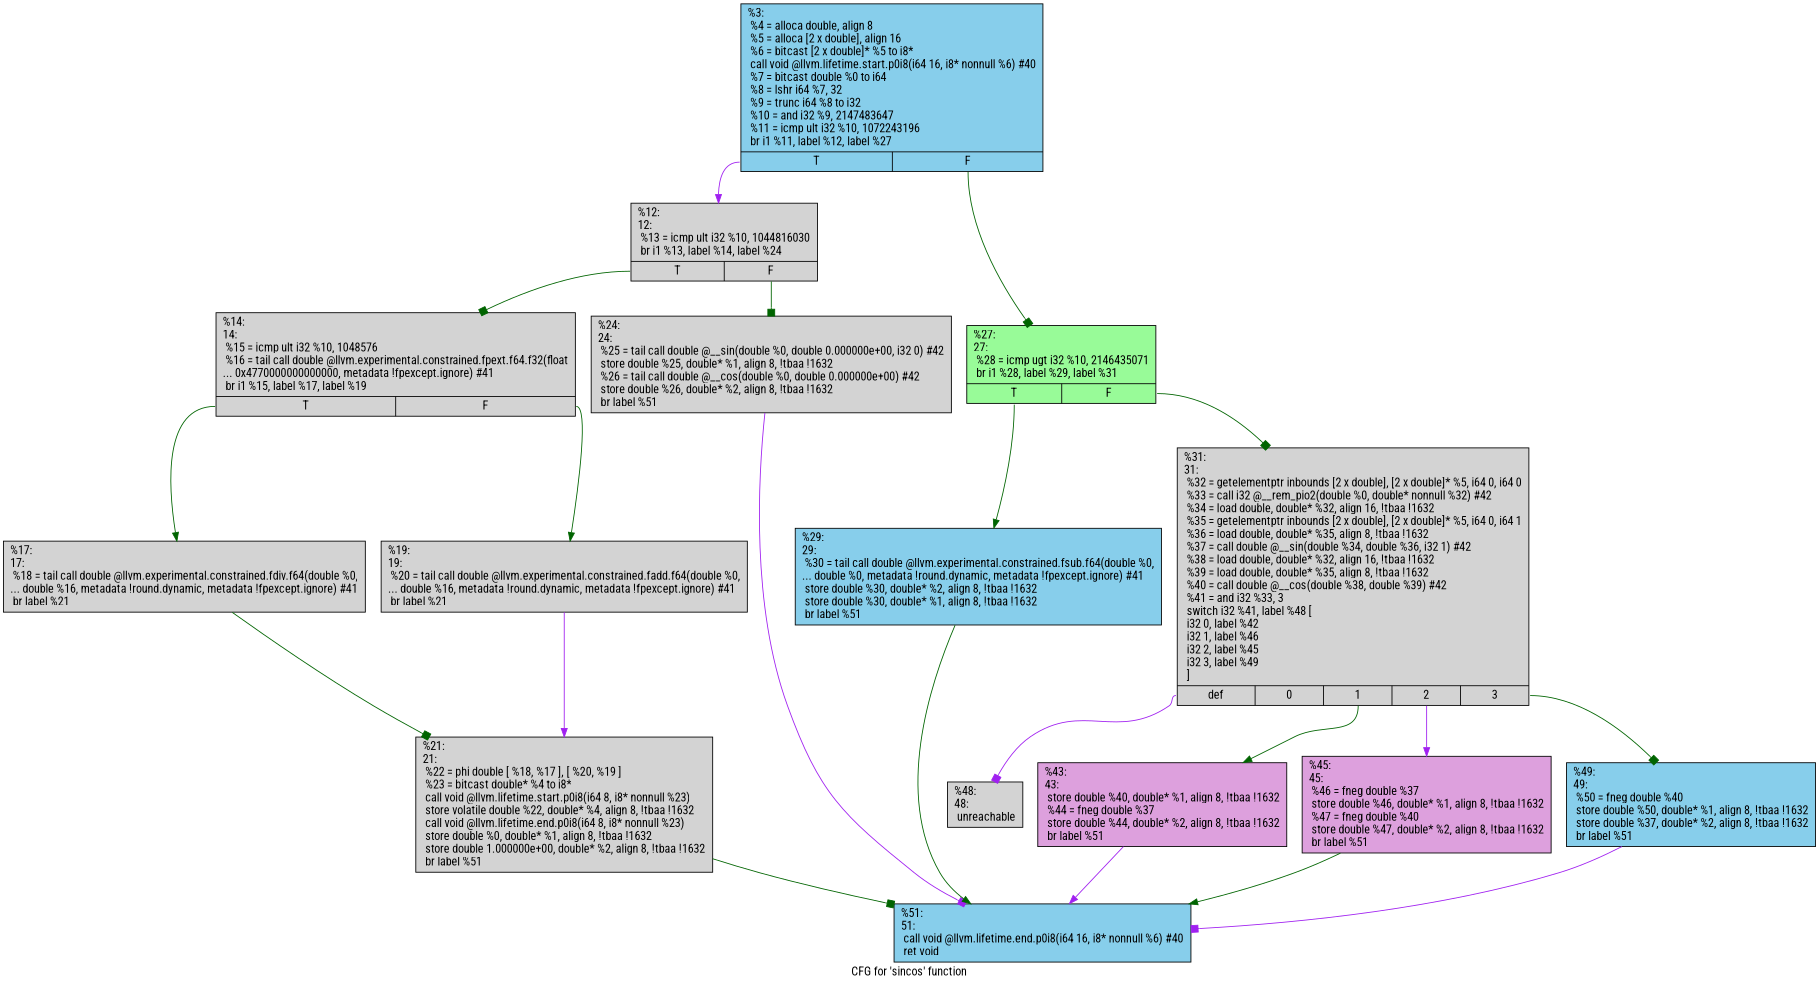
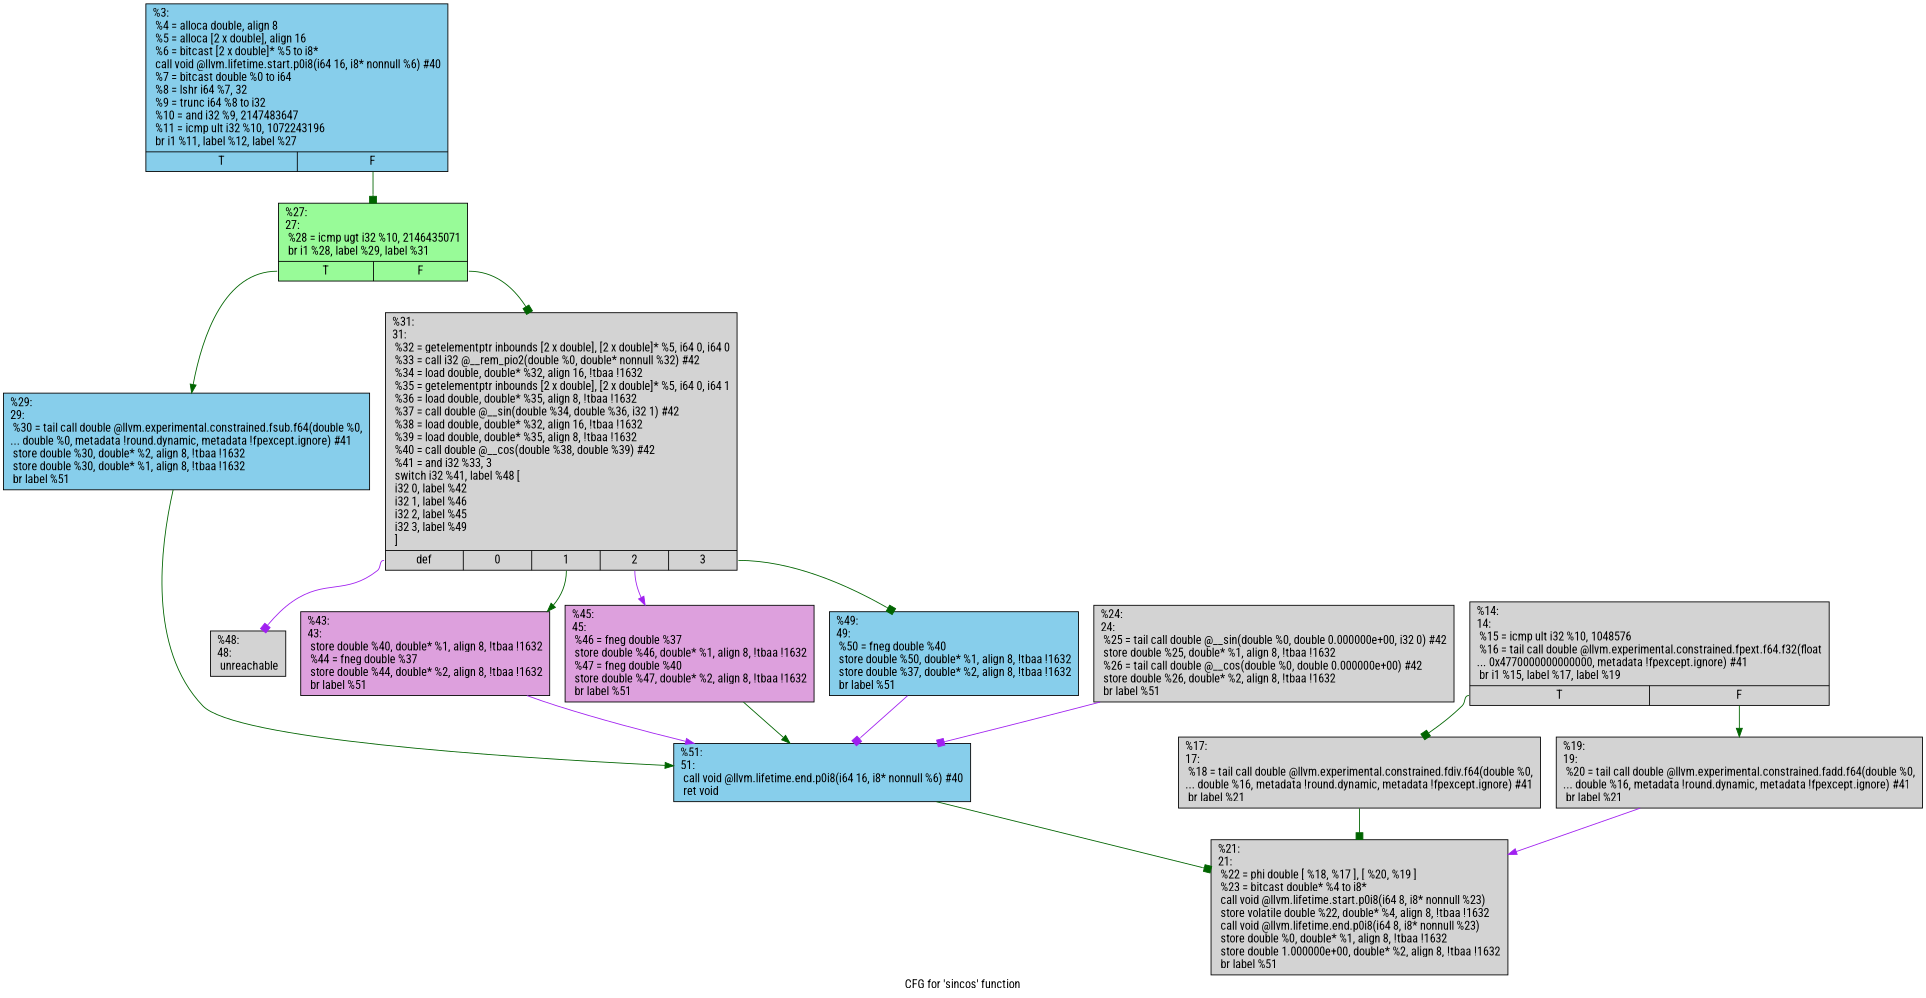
  digraph {
    fontname="Roboto Condensed"
    label="CFG for 'sincos' function"
    node [fillcolor=lightgrey fontname="Roboto Condensed" shape=record style=filled]
    edge [arrowhead=normal color=darkgreen fontname="Roboto Condensed"]
    n1 [fillcolor=skyblue label="{%3:\l  %4 = alloca double, align 8\l  %5 = alloca [2 x double], align 16\l  %6 = bitcast [2 x double]* %5 to i8*\l  call void @llvm.lifetime.start.p0i8(i64 16, i8* nonnull %6) #40\l  %7 = bitcast double %0 to i64\l  %8 = lshr i64 %7, 32\l  %9 = trunc i64 %8 to i32\l  %10 = and i32 %9, 2147483647\l  %11 = icmp ult i32 %10, 1072243196\l  br i1 %11, label %12, label %27\l|{<s0>T|<s1>F}}"]
-   n2 [label="{%12:\l12:                                               \l  %13 = icmp ult i32 %10, 1044816030\l  br i1 %13, label %14, label %24\l|{<s0>T|<s1>F}}"]
    n3 [fillcolor=palegreen label="{%27:\l27:                                               \l  %28 = icmp ugt i32 %10, 2146435071\l  br i1 %28, label %29, label %31\l|{<s0>T|<s1>F}}"]
    n4 [label="{%14:\l14:                                               \l  %15 = icmp ult i32 %10, 1048576\l  %16 = tail call double @llvm.experimental.constrained.fpext.f64.f32(float\l... 0x4770000000000000, metadata !fpexcept.ignore) #41\l  br i1 %15, label %17, label %19\l|{<s0>T|<s1>F}}"]
    n5 [label="{%24:\l24:                                               \l  %25 = tail call double @__sin(double %0, double 0.000000e+00, i32 0) #42\l  store double %25, double* %1, align 8, !tbaa !1632\l  %26 = tail call double @__cos(double %0, double 0.000000e+00) #42\l  store double %26, double* %2, align 8, !tbaa !1632\l  br label %51\l}"]
    n6 [fillcolor=skyblue label="{%29:\l29:                                               \l  %30 = tail call double @llvm.experimental.constrained.fsub.f64(double %0,\l... double %0, metadata !round.dynamic, metadata !fpexcept.ignore) #41\l  store double %30, double* %2, align 8, !tbaa !1632\l  store double %30, double* %1, align 8, !tbaa !1632\l  br label %51\l}"]
    n7 [label="{%31:\l31:                                               \l  %32 = getelementptr inbounds [2 x double], [2 x double]* %5, i64 0, i64 0\l  %33 = call i32 @__rem_pio2(double %0, double* nonnull %32) #42\l  %34 = load double, double* %32, align 16, !tbaa !1632\l  %35 = getelementptr inbounds [2 x double], [2 x double]* %5, i64 0, i64 1\l  %36 = load double, double* %35, align 8, !tbaa !1632\l  %37 = call double @__sin(double %34, double %36, i32 1) #42\l  %38 = load double, double* %32, align 16, !tbaa !1632\l  %39 = load double, double* %35, align 8, !tbaa !1632\l  %40 = call double @__cos(double %38, double %39) #42\l  %41 = and i32 %33, 3\l  switch i32 %41, label %48 [\l    i32 0, label %42\l    i32 1, label %46\l    i32 2, label %45\l    i32 3, label %49\l  ]\l|{<s0>def|<s1>0|<s2>1|<s3>2|<s4>3}}"]
    n8 [label="{%17:\l17:                                               \l  %18 = tail call double @llvm.experimental.constrained.fdiv.f64(double %0,\l... double %16, metadata !round.dynamic, metadata !fpexcept.ignore) #41\l  br label %21\l}"]
    n9 [label="{%19:\l19:                                               \l  %20 = tail call double @llvm.experimental.constrained.fadd.f64(double %0,\l... double %16, metadata !round.dynamic, metadata !fpexcept.ignore) #41\l  br label %21\l}"]
    n10 [fillcolor=skyblue label="{%51:\l51:                                               \l  call void @llvm.lifetime.end.p0i8(i64 16, i8* nonnull %6) #40\l  ret void\l}"]
    n11 [label="{%48:\l48:                                               \l  unreachable\l}"]
    n12 [fillcolor=plum label="{%43:\l43:                                               \l  store double %40, double* %1, align 8, !tbaa !1632\l  %44 = fneg double %37\l  store double %44, double* %2, align 8, !tbaa !1632\l  br label %51\l}"]
    n13 [fillcolor=plum label="{%45:\l45:                                               \l  %46 = fneg double %37\l  store double %46, double* %1, align 8, !tbaa !1632\l  %47 = fneg double %40\l  store double %47, double* %2, align 8, !tbaa !1632\l  br label %51\l}"]
    n14 [fillcolor=skyblue label="{%49:\l49:                                               \l  %50 = fneg double %40\l  store double %50, double* %1, align 8, !tbaa !1632\l  store double %37, double* %2, align 8, !tbaa !1632\l  br label %51\l}"]
    n15 [label="{%21:\l21:                                               \l  %22 = phi double [ %18, %17 ], [ %20, %19 ]\l  %23 = bitcast double* %4 to i8*\l  call void @llvm.lifetime.start.p0i8(i64 8, i8* nonnull %23)\l  store volatile double %22, double* %4, align 8, !tbaa !1632\l  call void @llvm.lifetime.end.p0i8(i64 8, i8* nonnull %23)\l  store double %0, double* %1, align 8, !tbaa !1632\l  store double 1.000000e+00, double* %2, align 8, !tbaa !1632\l  br label %51\l}"]
-   n1 -> n2 [color=purple tailport=s0]
    n1 -> n3 [arrowhead=box tailport=s1]
-   n2 -> n4 [arrowhead=box tailport=s0]
-   n2 -> n5 [arrowhead=box tailport=s1]
    n3 -> n6 [tailport=s0]
    n3 -> n7 [arrowhead=box tailport=s1]
-   n4 -> n8 [tailport=s0]
+   n4 -> n8 [arrowhead=box tailport=s0]
    n4 -> n9 [tailport=s1]
    n5 -> n10 [arrowhead=box color=purple]
    n6 -> n10
    n7 -> n11 [arrowhead=box color=purple tailport=s0]
    n7 -> n12 [tailport=s2]
    n7 -> n13 [color=purple tailport=s3]
    n7 -> n14 [arrowhead=box tailport=s4]
    n8 -> n15 [arrowhead=box]
    n9 -> n15 [color=purple]
    n12 -> n10 [color=purple]
    n13 -> n10
    n14 -> n10 [arrowhead=box color=purple]
-   n15 -> n10 [arrowhead=box]
+   n10 -> n15 [arrowhead=box]
  }
